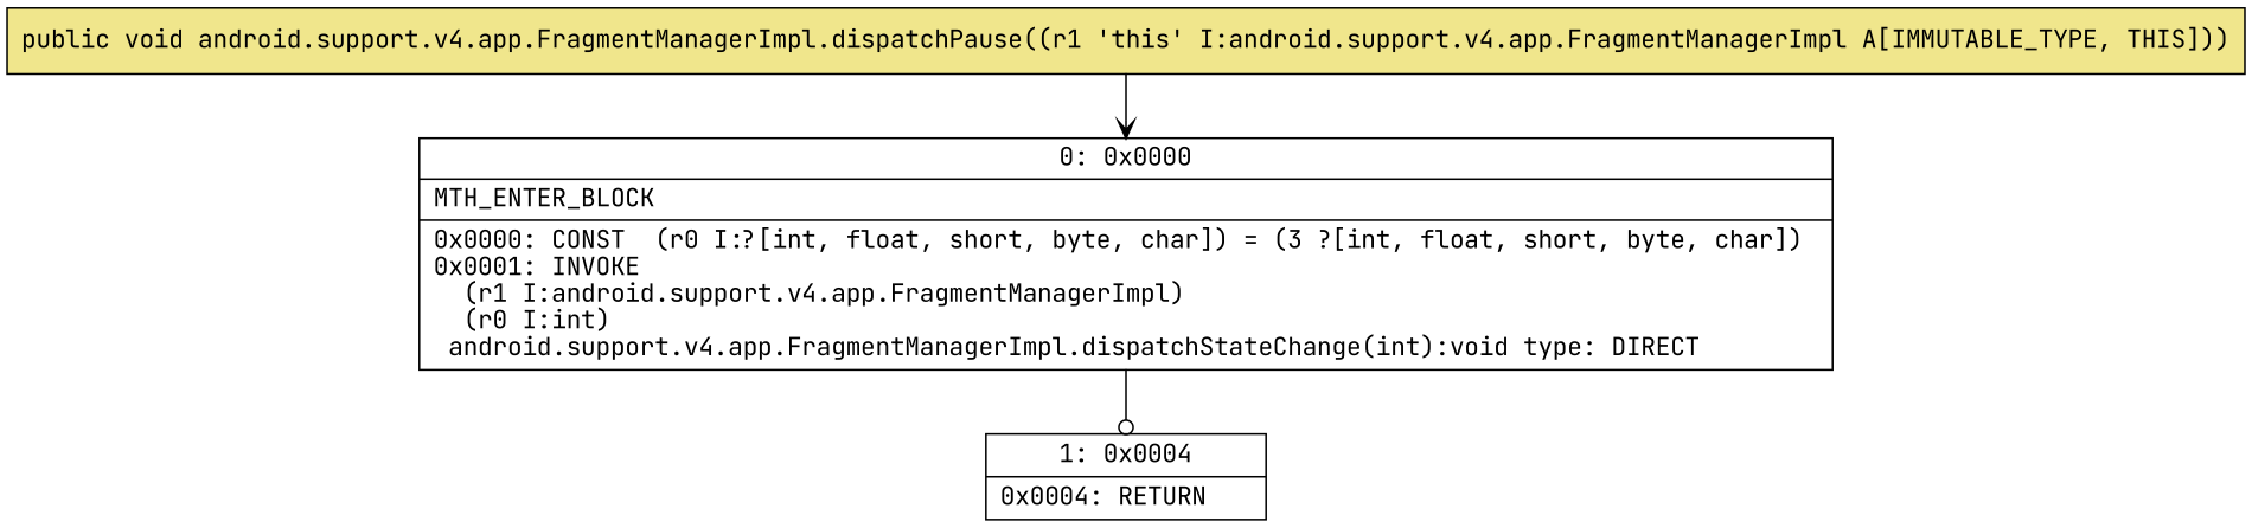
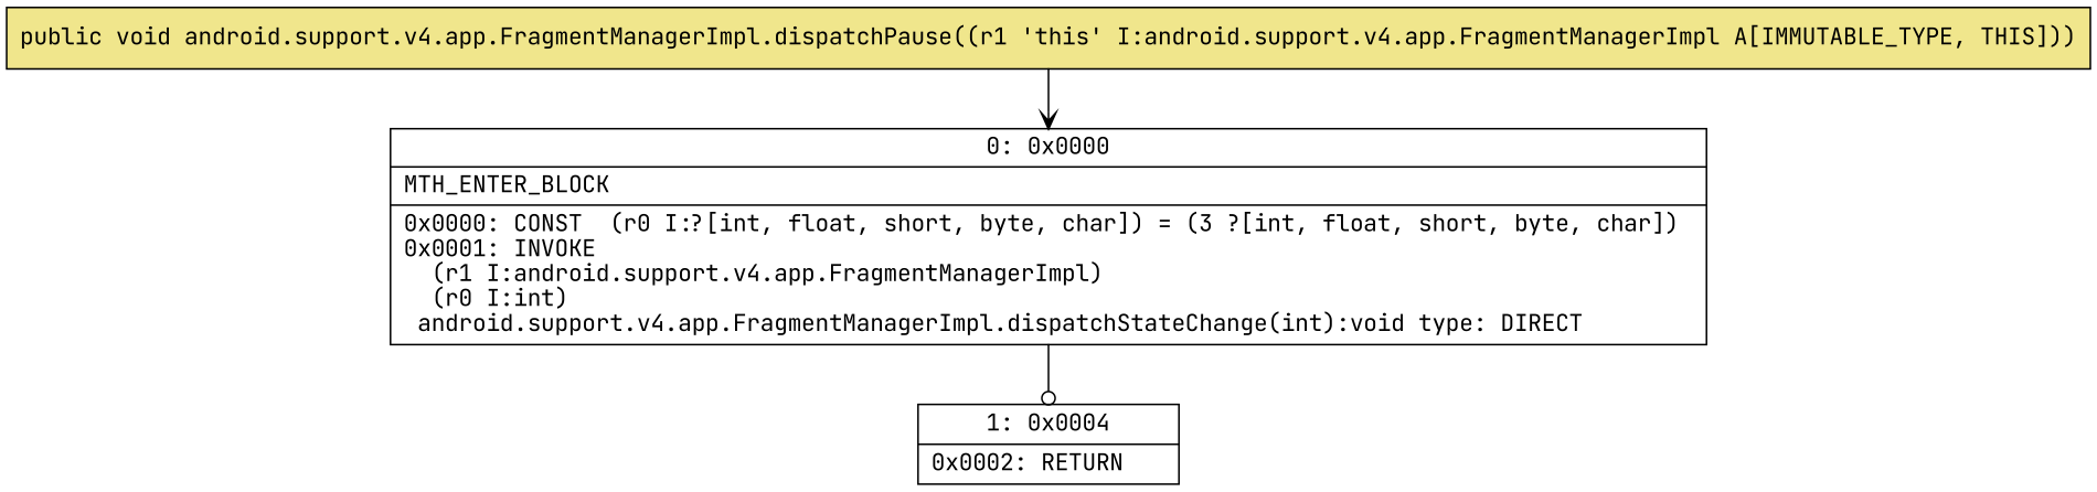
  digraph {
    fontname="JetBrains Mono"
    node [shape=record style=filled fillcolor=white fontname="JetBrains Mono"]
    edge [fontname="JetBrains Mono"]
    n1 [label="{0\:\ 0x0000|MTH_ENTER_BLOCK\l|0x0000: CONST  (r0 I:?[int, float, short, byte, char]) = (3 ?[int, float, short, byte, char]) \l0x0001: INVOKE  \l  (r1 I:android.support.v4.app.FragmentManagerImpl)\l  (r0 I:int)\l android.support.v4.app.FragmentManagerImpl.dispatchStateChange(int):void type: DIRECT \l}"]
-   n2 [label="{1\:\ 0x0004|0x0004: RETURN   \l}"]
+   n2 [label="{1\:\ 0x0004|0x0002: RETURN   \l}"]
    n3 [label="{public void android.support.v4.app.FragmentManagerImpl.dispatchPause((r1 'this' I:android.support.v4.app.FragmentManagerImpl A[IMMUTABLE_TYPE, THIS])) }" fillcolor=khaki]
    n1 -> n2 [arrowhead=odot]
    n3 -> n1 [arrowhead=vee]
  }
